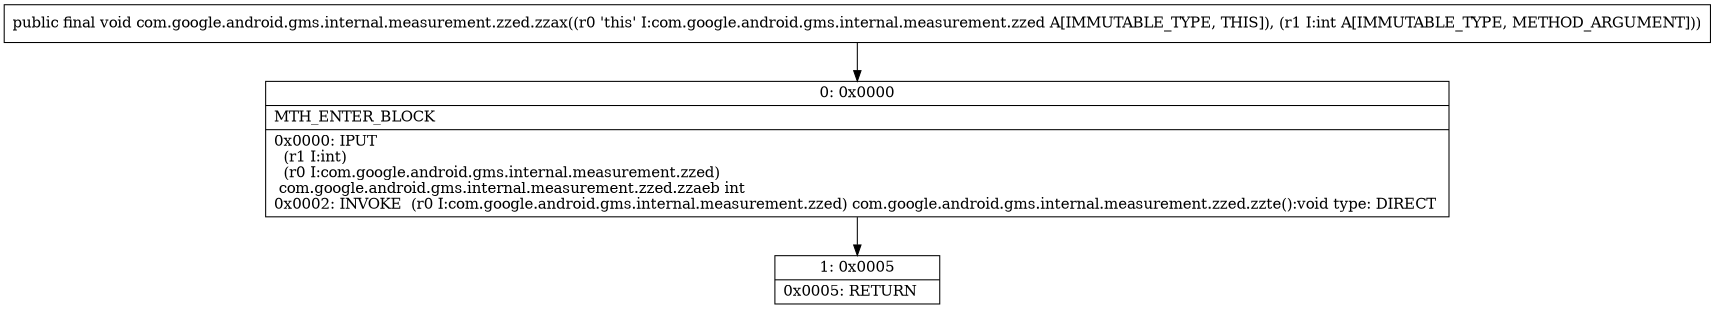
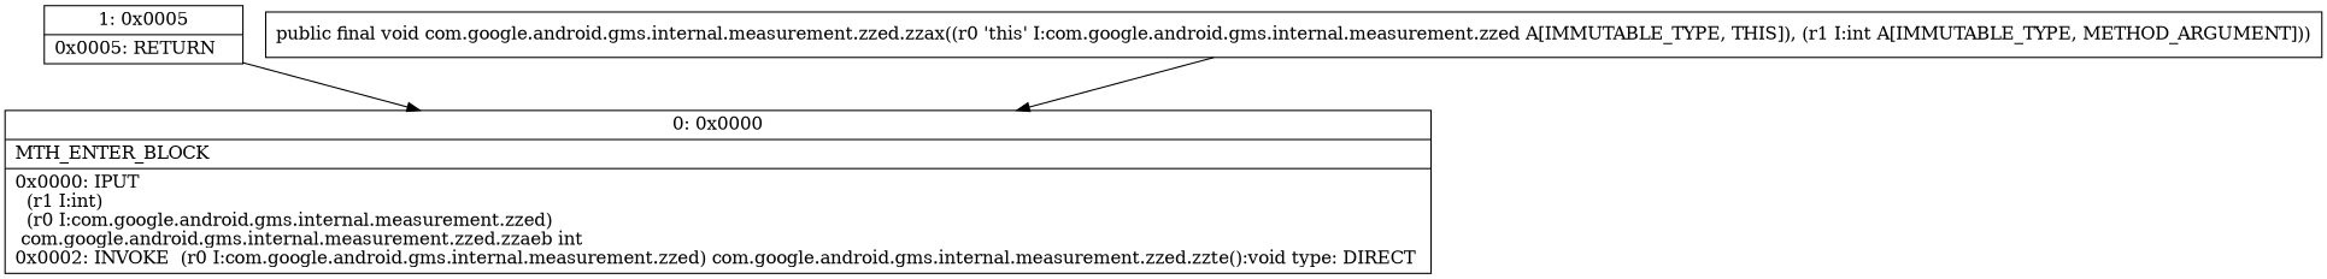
  digraph {
    node [shape=record]
    n1 [label="{0\:\ 0x0000|MTH_ENTER_BLOCK\l|0x0000: IPUT  \l  (r1 I:int)\l  (r0 I:com.google.android.gms.internal.measurement.zzed)\l com.google.android.gms.internal.measurement.zzed.zzaeb int \l0x0002: INVOKE  (r0 I:com.google.android.gms.internal.measurement.zzed) com.google.android.gms.internal.measurement.zzed.zzte():void type: DIRECT \l}"]
    n2 [label="{1\:\ 0x0005|0x0005: RETURN   \l}"]
    n3 [label="{public final void com.google.android.gms.internal.measurement.zzed.zzax((r0 'this' I:com.google.android.gms.internal.measurement.zzed A[IMMUTABLE_TYPE, THIS]), (r1 I:int A[IMMUTABLE_TYPE, METHOD_ARGUMENT])) }"]
-   n1 -> n2
+   n2 -> n1
    n3 -> n1
  }
